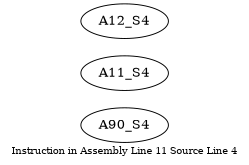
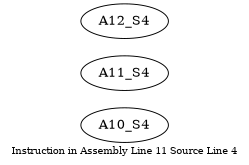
  digraph {
    fontsize=10
    label="Instruction in Assembly Line 11 Source Line 4"
    rankdir=LR
-   A10_S4 [label=A90_S4]
+   A10_S4
    A11_S4
    A12_S4
  }
